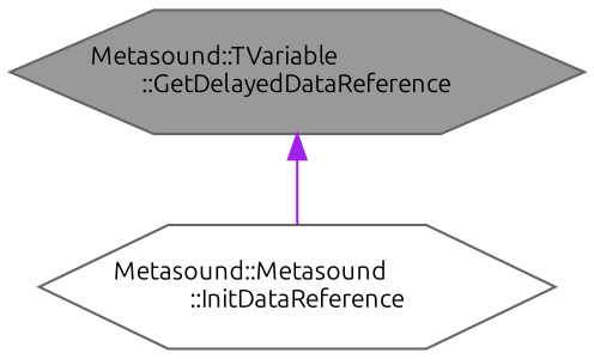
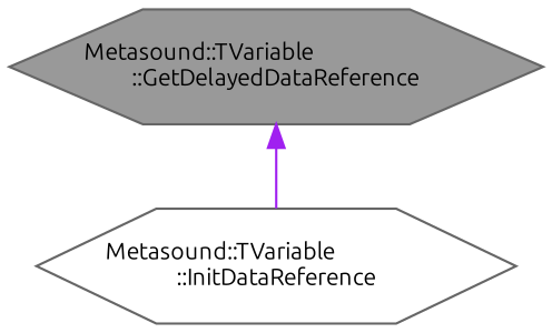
  digraph {
    rankdir=TB
    fontname=Ubuntu
    node [fontname=Ubuntu fontsize=10 shape=hexagon style=filled]
    n1 [color=gray40 fillcolor=grey60 fontcolor=black height=0.2 label="Metasound::TVariable\l::GetDelayedDataReference" width=0.4]
-   n2 [color=grey40 fillcolor=white height=0.2 label="Metasound::Metasound\l::InitDataReference" width=0.4]
+   n2 [color=grey40 fillcolor=white height=0.2 label="Metasound::TVariable\l::InitDataReference" width=0.4]
    n1 -> n2 [color=purple dir=back fontname=Ubuntu fontsize=10 labelfontname=Helvetica labelfontsize=10 style=solid]
  }
